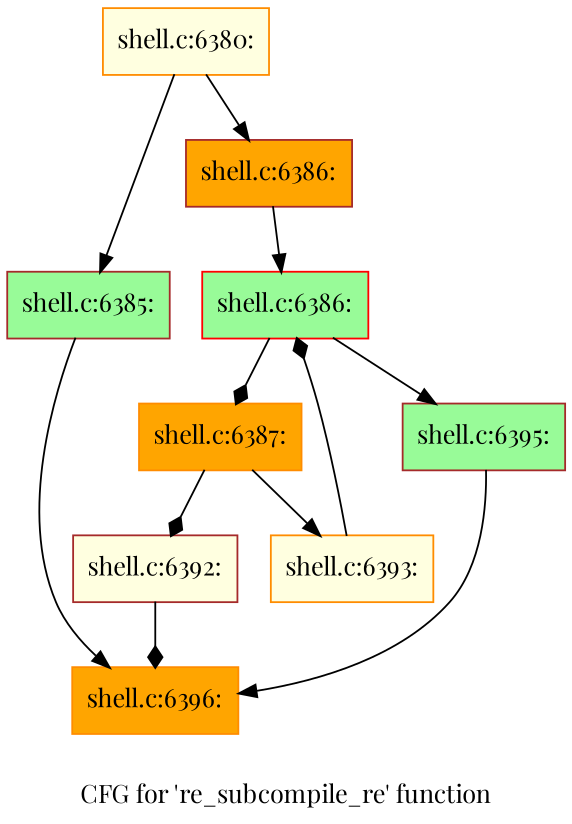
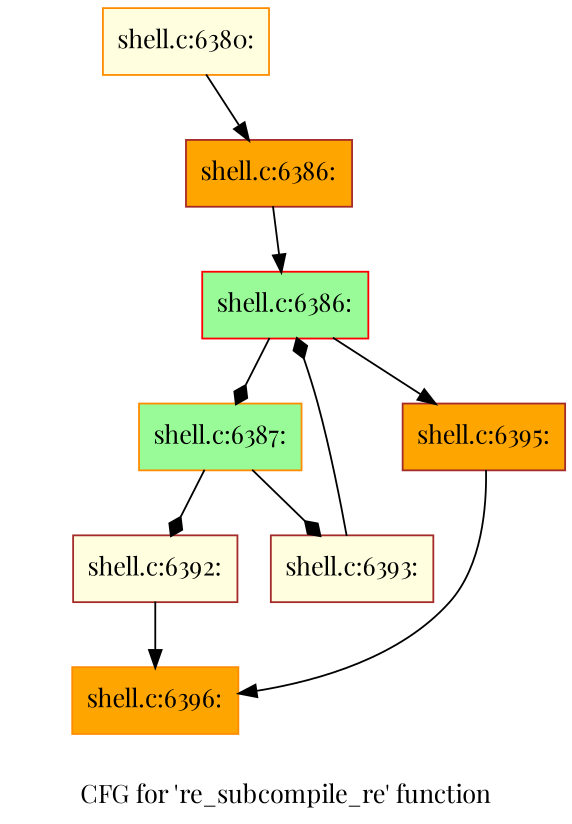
  digraph {
    fontname="Playfair Display"
    label="CFG for 're_subcompile_re' function"
    node [color=darkorange fillcolor=lightyellow fontname="Playfair Display" shape=record style=filled]
    edge [arrowhead=normal fontname="Playfair Display"]
    n1 [label="{shell.c:6380:}"]
-   n2 [color=brown fillcolor=palegreen label="{shell.c:6385:}"]
    n3 [color=brown fillcolor=orange label="{shell.c:6386:}"]
    n4 [fillcolor=orange label="{shell.c:6396:}"]
    n5 [color=red fillcolor=palegreen label="{shell.c:6386:}"]
-   n6 [fillcolor=orange label="{shell.c:6387:}"]
-   n7 [color=brown fillcolor=palegreen label="{shell.c:6395:}"]
+   n6 [fillcolor=palegreen label="{shell.c:6387:}"]
+   n7 [color=brown fillcolor=orange label="{shell.c:6395:}"]
    n8 [color=brown label="{shell.c:6392:}"]
-   n9 [label="{shell.c:6393:}"]
-   n1 -> n2
+   n9 [color=brown label="{shell.c:6393:}"]
    n1 -> n3
-   n2 -> n4
    n3 -> n5
    n5 -> n6 [arrowhead=diamond]
    n5 -> n7
    n6 -> n8 [arrowhead=diamond]
-   n6 -> n9
+   n6 -> n9 [arrowhead=diamond]
    n7 -> n4
-   n8 -> n4 [arrowhead=diamond]
+   n8 -> n4
    n9 -> n5 [arrowhead=diamond]
  }
